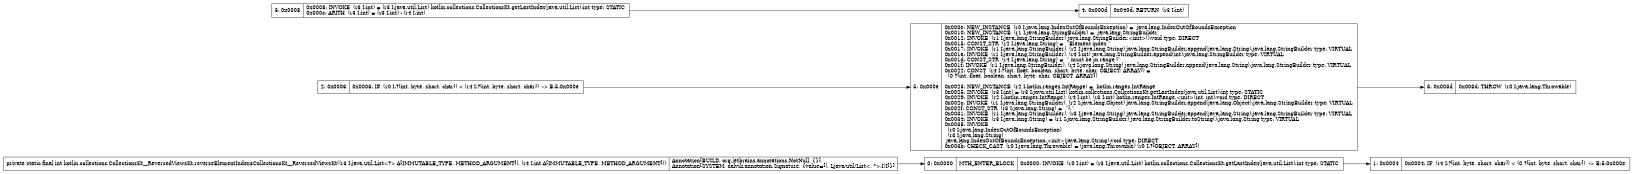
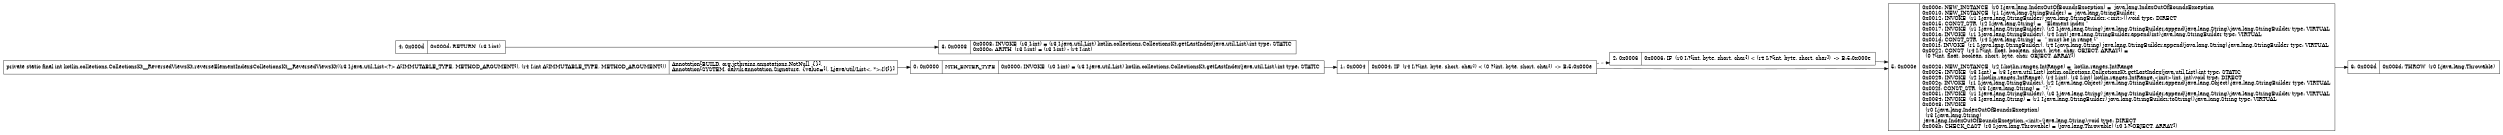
  digraph {
    rankdir=LR
    node [shape=record]
-   n1 [label="{0\:\ 0x0000|MTH_ENTER_BLOCK\l|0x0000: INVOKE  (r0 I:int) = (r3 I:java.util.List) kotlin.collections.CollectionsKt.getLastIndex(java.util.List):int type: STATIC \l}"]
+   n1 [label="{0\:\ 0x0000|MTH_ENTER_TYPE\l|0x0000: INVOKE  (r0 I:int) = (r3 I:java.util.List) kotlin.collections.CollectionsKt.getLastIndex(java.util.List):int type: STATIC \l}"]
    n2 [label="{1\:\ 0x0004|0x0004: IF  (r4 I:?[int, byte, short, char]) \< (0 ?[int, byte, short, char])  \-\> B:5:0x000e \l}"]
    n3 [label="{2\:\ 0x0006|0x0006: IF  (r0 I:?[int, byte, short, char]) \< (r4 I:?[int, byte, short, char])  \-\> B:5:0x000e \l}"]
-   n4 [label="{5\:\ 0x000e|0x000e: NEW_INSTANCE  (r0 I:java.lang.IndexOutOfBoundsException) =  java.lang.IndexOutOfBoundsException \l0x0010: NEW_INSTANCE  (r1 I:java.lang.StringBuilder) =  java.lang.StringBuilder \l0x0012: INVOKE  (r1 I:java.lang.StringBuilder) java.lang.StringBuilder.\<init\>():void type: DIRECT \l0x0015: CONST_STR  (r2 I:java.lang.String) =  \"Element index \" \l0x0017: INVOKE  (r1 I:java.lang.StringBuilder), (r2 I:java.lang.String) java.lang.StringBuilder.append(java.lang.String):java.lang.StringBuilder type: VIRTUAL \l0x001a: INVOKE  (r1 I:java.lang.StringBuilder), (r4 I:int) java.lang.StringBuilder.append(int):java.lang.StringBuilder type: VIRTUAL \l0x001d: CONST_STR  (r4 I:java.lang.String) =  \" must be in range [\" \l0x001f: INVOKE  (r1 I:java.lang.StringBuilder), (r4 I:java.lang.String) java.lang.StringBuilder.append(java.lang.String):java.lang.StringBuilder type: VIRTUAL \l0x0022: CONST  (r4 I:?[int, float, boolean, short, byte, char, OBJECT, ARRAY]) = \l  (0 ?[int, float, boolean, short, byte, char, OBJECT, ARRAY])\l \l0x0023: NEW_INSTANCE  (r2 I:kotlin.ranges.IntRange) =  kotlin.ranges.IntRange \l0x0025: INVOKE  (r3 I:int) = (r3 I:java.util.List) kotlin.collections.CollectionsKt.getLastIndex(java.util.List):int type: STATIC \l0x0029: INVOKE  (r2 I:kotlin.ranges.IntRange), (r4 I:int), (r3 I:int) kotlin.ranges.IntRange.\<init\>(int, int):void type: DIRECT \l0x002c: INVOKE  (r1 I:java.lang.StringBuilder), (r2 I:java.lang.Object) java.lang.StringBuilder.append(java.lang.Object):java.lang.StringBuilder type: VIRTUAL \l0x002f: CONST_STR  (r3 I:java.lang.String) =  \"].\" \l0x0031: INVOKE  (r1 I:java.lang.StringBuilder), (r3 I:java.lang.String) java.lang.StringBuilder.append(java.lang.String):java.lang.StringBuilder type: VIRTUAL \l0x0034: INVOKE  (r3 I:java.lang.String) = (r1 I:java.lang.StringBuilder) java.lang.StringBuilder.toString():java.lang.String type: VIRTUAL \l0x0038: INVOKE  \l  (r0 I:java.lang.IndexOutOfBoundsException)\l  (r3 I:java.lang.String)\l java.lang.IndexOutOfBoundsException.\<init\>(java.lang.String):void type: DIRECT \l0x003b: CHECK_CAST  (r0 I:java.lang.Throwable) = (java.lang.Throwable) (r0 I:?[OBJECT, ARRAY]) \l}"]
+   n4 [label="{5\:\ 0x000e|0x000e: NEW_INSTANCE  (r0 I:java.lang.IndexOutOfBoundsException) =  java.lang.IndexOutOfBoundsException \l0x0010: NEW_INSTANCE  (r1 I:java.lang.StringBuilder) =  java.lang.StringBuilder \l0x0012: INVOKE  (r1 I:java.lang.StringBuilder) java.lang.StringBuilder.\<init\>():void type: DIRECT \l0x0015: CONST_STR  (r2 I:java.lang.String) =  \"Element index \" \l0x0017: INVOKE  (r1 I:java.lang.StringBuilder), (r2 I:java.lang.String) java.lang.StringBuilder.append(java.lang.String):java.lang.StringBuilder type: VIRTUAL \l0x001a: INVOKE  (r1 I:java.lang.StringBuilder), (r4 I:int) java.lang.StringBuilder.append(int):java.lang.StringBuilder type: VIRTUAL \l0x001d: CONST_STR  (r4 I:java.lang.String) =  \" must be in range [\" \l0x001f: INVOKE  (r1 I:java.lang.StringBuilder), (r4 I:java.lang.String) java.lang.StringBuilder.append(java.lang.String):java.lang.StringBuilder type: VIRTUAL \l0x0022: CONST  (r4 I:?[int, float, boolean, short, byte, char, OBJECT, ARRAY]) = \l  (0 ?[int, float, boolean, short, byte, char, OBJECT, ARRAY])\l \l0x0023: NEW_INSTANCE  (r2 I:kotlin.ranges.IntRange) =  kotlin.ranges.IntRange \l0x0025: INVOKE  (r3 I:int) = (r3 I:java.util.List) kotlin.collections.CollectionsKt.getLastIndex(java.util.List):int type: STATIC \l0x0029: INVOKE  (r2 I:kotlin.ranges.IntRange), (r4 I:int), (r3 I:int) kotlin.ranges.IntRange.\<init\>(int, int):void type: DIRECT \l0x002c: INVOKE  (r1 I:java.lang.StringBuilder), (r2 I:java.lang.Object) java.lang.StringBuilder.append(java.lang.Object):java.lang.StringBuilder type: VIRTUAL \l0x002f: CONST_STR  (r3 I:java.lang.String) =  \"].\" \l0x0031: INVOKE  (r1 I:java.lang.StringBuilder), (r3 I:java.lang.String) java.lang.StringBuilder.append(java.lang.String):java.lang.StringBuilder type: VIRTUAL \l0x0034: INVOKE  (r3 I:java.lang.String) = (r1 I:java.lang.StringBuilder) java.lang.StringBuilder.toString():java.lang.String type: VIRTUAL \l0x0048: INVOKE  \l  (r0 I:java.lang.IndexOutOfBoundsException)\l  (r3 I:java.lang.String)\l java.lang.IndexOutOfBoundsException.\<init\>(java.lang.String):void type: DIRECT \l0x003b: CHECK_CAST  (r0 I:java.lang.Throwable) = (java.lang.Throwable) (r0 I:?[OBJECT, ARRAY]) \l}"]
    n5 [label="{6\:\ 0x003d|0x003d: THROW  (r0 I:java.lang.Throwable) \l}"]
    n6 [label="{3\:\ 0x0008|0x0008: INVOKE  (r3 I:int) = (r3 I:java.util.List) kotlin.collections.CollectionsKt.getLastIndex(java.util.List):int type: STATIC \l0x000c: ARITH  (r3 I:int) = (r3 I:int) \- (r4 I:int) \l}"]
-   n7 [label="{4\:\ 0x000d|0x040d: RETURN  (r3 I:int) \l}"]
+   n7 [label="{4\:\ 0x000d|0x000d: RETURN  (r3 I:int) \l}"]
    n8 [label="{private static final int kotlin.collections.CollectionsKt__ReversedViewsKt.reverseElementIndex$CollectionsKt__ReversedViewsKt((r3 I:java.util.List\<?\> A[IMMUTABLE_TYPE, METHOD_ARGUMENT]), (r4 I:int A[IMMUTABLE_TYPE, METHOD_ARGUMENT]))  | Annotation[BUILD, org.jetbrains.annotations.NotNull, \{\}], \lAnnotation[SYSTEM, dalvik.annotation.Signature, \{value=[(, Ljava\/util\/List\<, *\>;I)I]\}]\l}"]
    n1 -> n2
+   n2 -> n3 [style=dashed]
+   n2 -> n4
    n3 -> n4
    n4 -> n5
-   n6 -> n7
+   n7 -> n6
    n8 -> n1
  }
